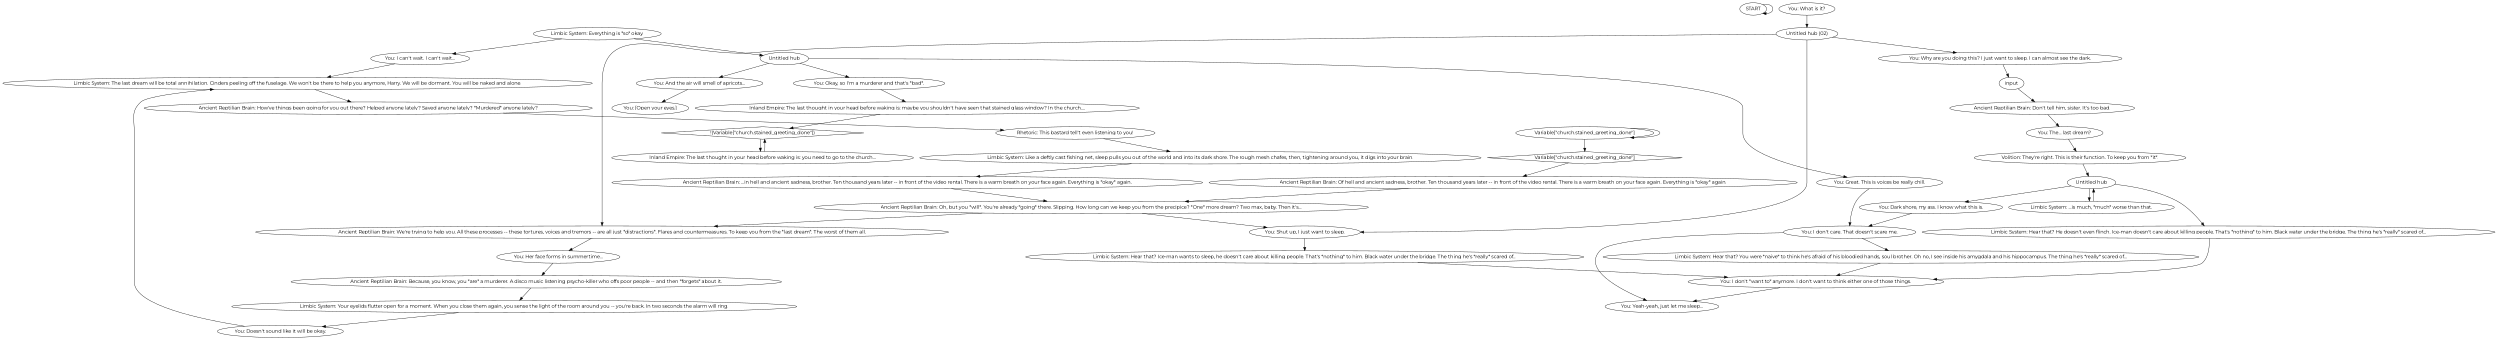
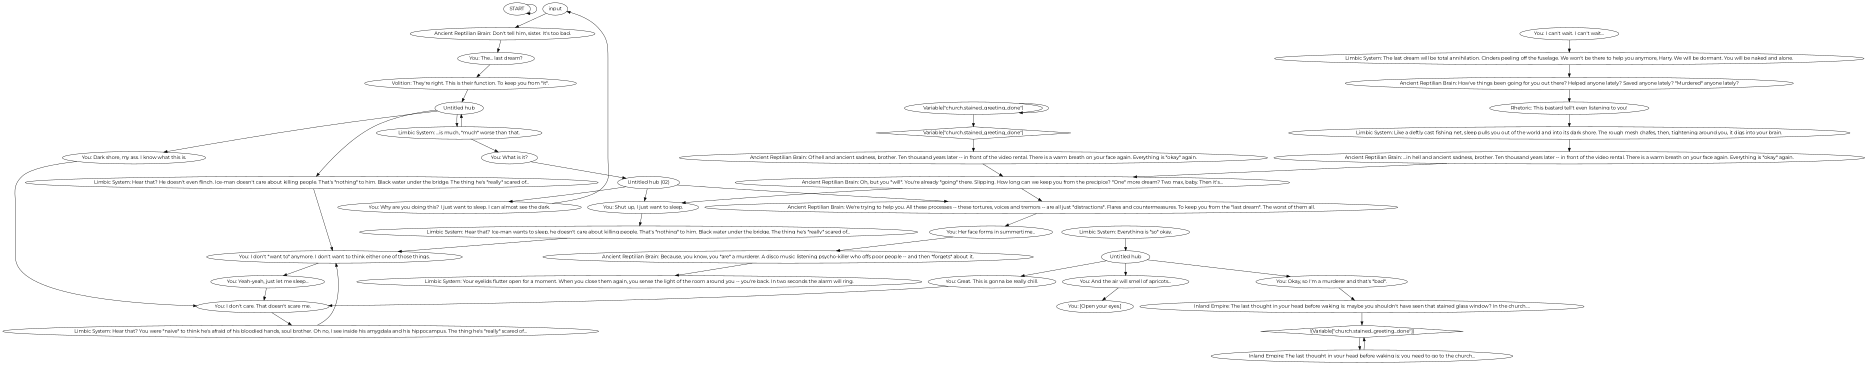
  digraph {
    fontname=Montserrat
    node [fontname=Montserrat]
    edge [fontname=Montserrat]
    n1 [label=START]
    n2 [label=input]
    n3 [label="Ancient Reptilian Brain: Don't tell him, sister. It's too bad."]
    n4 [label="You: The... last dream?"]
    n5 [label="Ancient Reptilian Brain: We're trying to help you. All these processes -- these tortures, voices and tremors -- are all just *distractions*. Flares and countermeasures. To keep you from the *last dream*. The worst of them all."]
    n6 [label="You: Her face forms in summertime..."]
    n7 [label="Ancient Reptilian Brain: Because, you know, you *are* a murderer. A disco music listening psycho-killer who offs poor people -- and then *forgets* about it."]
    n8 [label="Limbic System: Your eyelids flutter open for a moment. When you close them again, you sense the light of the room around you -- you're back. In two seconds the alarm will ring."]
    n9 [label="Volition: They're right. This is their function. To keep you from *it*."]
    n10 [label="Untitled hub"]
    n11 [label="Limbic System: Hear that? He doesn't even flinch. Ice-man doesn't care about killing people. That's *nothing* to him. Black water under the bridge. The thing he's *really* scared of..."]
    n12 [label="Limbic System: ...is much, *much* worse than that."]
    n13 [label="You: Dark shore, my ass. I know what this is."]
    n14 [label="Limbic System: The last dream will be total annihilation. Cinders peeling off the fuselage. We won't be there to help you anymore, Harry. We will be dormant. You will be naked and alone."]
    n15 [label="Ancient Reptilian Brain: How've things been going for you out there? Helped anyone lately? Saved anyone lately? *Murdered* anyone lately?"]
    n16 [label="Rhetoric: This bastard tell't even listening to you!"]
-   n17 [label="You: Doesn't sound like it will be okay."]
    n18 [label="Untitled hub"]
-   n19 [label="You: Great. This is voices be really chill."]
+   n19 [label="You: Great. This is gonna be really chill."]
    n20 [label="You: And the air will smell of apricots..."]
    n21 [label="You: Okay, so I'm a murderer and that's *bad*."]
    n22 [label="You: I don't care. That doesn't scare me."]
    n23 [label="You: [Open your eyes.]"]
    n24 [label="Inland Empire: The last thought in your head before waking is: maybe you shouldn't have seen that stained glass window? In the church...."]
    n25 [label="Variable[\"church.stained_greeting_done\"]"]
    n26 [label="Variable[\"church.stained_greeting_done\"]" shape=diamond]
    n27 [label="Ancient Reptilian Brain: Of hell and ancient sadness, brother. Ten thousand years later -- in front of the video rental. There is a warm breath on your face again. Everything is *okay* again."]
    n28 [label="Ancient Reptilian Brain: Oh, but you *will*. You're already *going* there. Slipping. How long can we keep you from the precipice? *One* more dream? Two max, baby. Then it's..."]
    n29 [label="!(Variable[\"church.stained_greeting_done\"])" shape=diamond]
    n30 [label="Inland Empire: The last thought in your head before waking is: you need to go to the church..."]
    n31 [label="You: Shut up, I just want to sleep."]
    n32 [label="You: I don't *want to* anymore. I don't want to think either one of those things."]
    n33 [label="You: Yeah-yeah, just let me sleep..."]
    n34 [label="Limbic System: Hear that? You were *naive* to think he's afraid of his bloodied hands, soul brother. Oh no, I see inside his amygdala and his hippocampus. The thing he's *really* scared of..."]
    n35 [label="Limbic System: Hear that? Ice-man wants to sleep, he doesn't care about killing people. That's *nothing* to him. Black water under the bridge. The thing he's *really* scared of..."]
    n36 [label="Limbic System: Like a deftly cast fishing net, sleep pulls you out of the world and into its dark shore. The rough mesh chafes, then, tightening around you, it digs into your brain."]
    n37 [label="Untitled hub (02)"]
    n38 [label="You: Why are you doing this? I just want to sleep. I can almost see the dark."]
    n39 [label="Ancient Reptilian Brain: ...in hell and ancient sadness, brother. Ten thousand years later -- in front of the video rental. There is a warm breath on your face again. Everything is *okay* again."]
    n40 [label="You: What is it?"]
    n41 [label="Limbic System: Everything is *so* okay."]
    n42 [label="You: I can't wait. I can't wait..."]
    n1 -> n1
    n2 -> n3
    n3 -> n4
    n4 -> n9
    n5 -> n6
    n6 -> n7
    n7 -> n8
-   n8 -> n17
    n9 -> n10
    n10 -> n11
    n10 -> n12
    n10 -> n13
    n11 -> n32
    n12 -> n10
+   n12 -> n40
    n13 -> n22
    n14 -> n15
    n15 -> n16
    n16 -> n36
-   n17 -> n14
    n18 -> n19
    n18 -> n20
    n18 -> n21
    n19 -> n22
    n20 -> n23
    n21 -> n24
    n22 -> n34
    n24 -> n29
    n25 -> n25
    n25 -> n26
    n26 -> n27
    n27 -> n28
    n28 -> n5
    n28 -> n31
    n29 -> n30
    n30 -> n29
    n31 -> n35
    n32 -> n33
-   n22 -> n33
+   n33 -> n22
    n34 -> n32
    n35 -> n32
    n36 -> n39
    n37 -> n5
    n37 -> n31
    n37 -> n38
    n38 -> n2
    n39 -> n28
    n40 -> n37
    n41 -> n18
-   n41 -> n42
    n42 -> n14
  }
